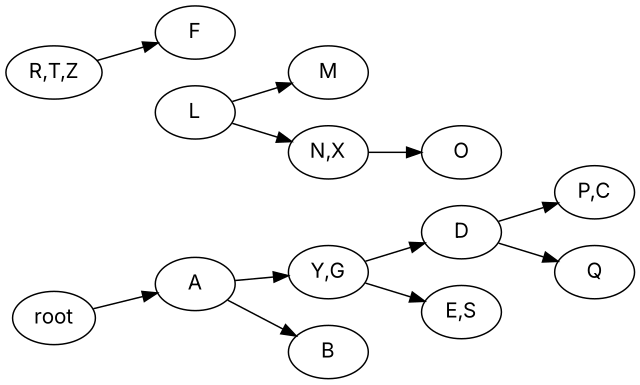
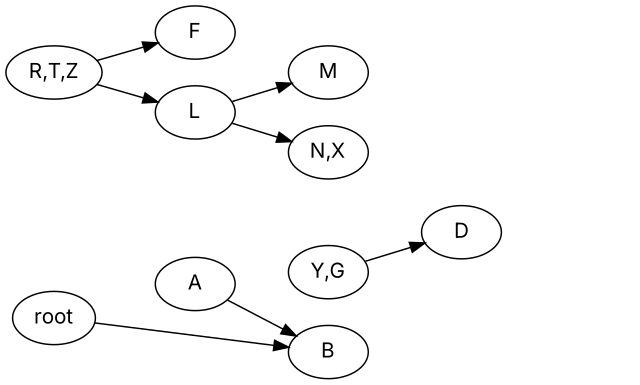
  strict digraph {
    fontname=Inter
    rankdir=LR
    node [fontname=Inter]
    edge [fontname=Inter]
    n1 [label=root]
    n2 [label=A]
    n3 [label="Y,G"]
    n4 [label=B]
    n5 [label=D]
-   n6 [label="E,S"]
    n7 [label="R,T,Z"]
    n8 [label=F]
    n9 [label=L]
-   n10 [label="P,C"]
-   n11 [label=Q]
    n12 [label=M]
    n13 [label="N,X"]
-   n14 [label=O]
-   n1 -> n2
-   n2 -> n3
+   n1 -> n4
    n2 -> n4
    n3 -> n5
-   n3 -> n6
-   n5 -> n10
-   n5 -> n11
    n7 -> n8
+   n7 -> n9
    n9 -> n12
    n9 -> n13
-   n13 -> n14
  }
